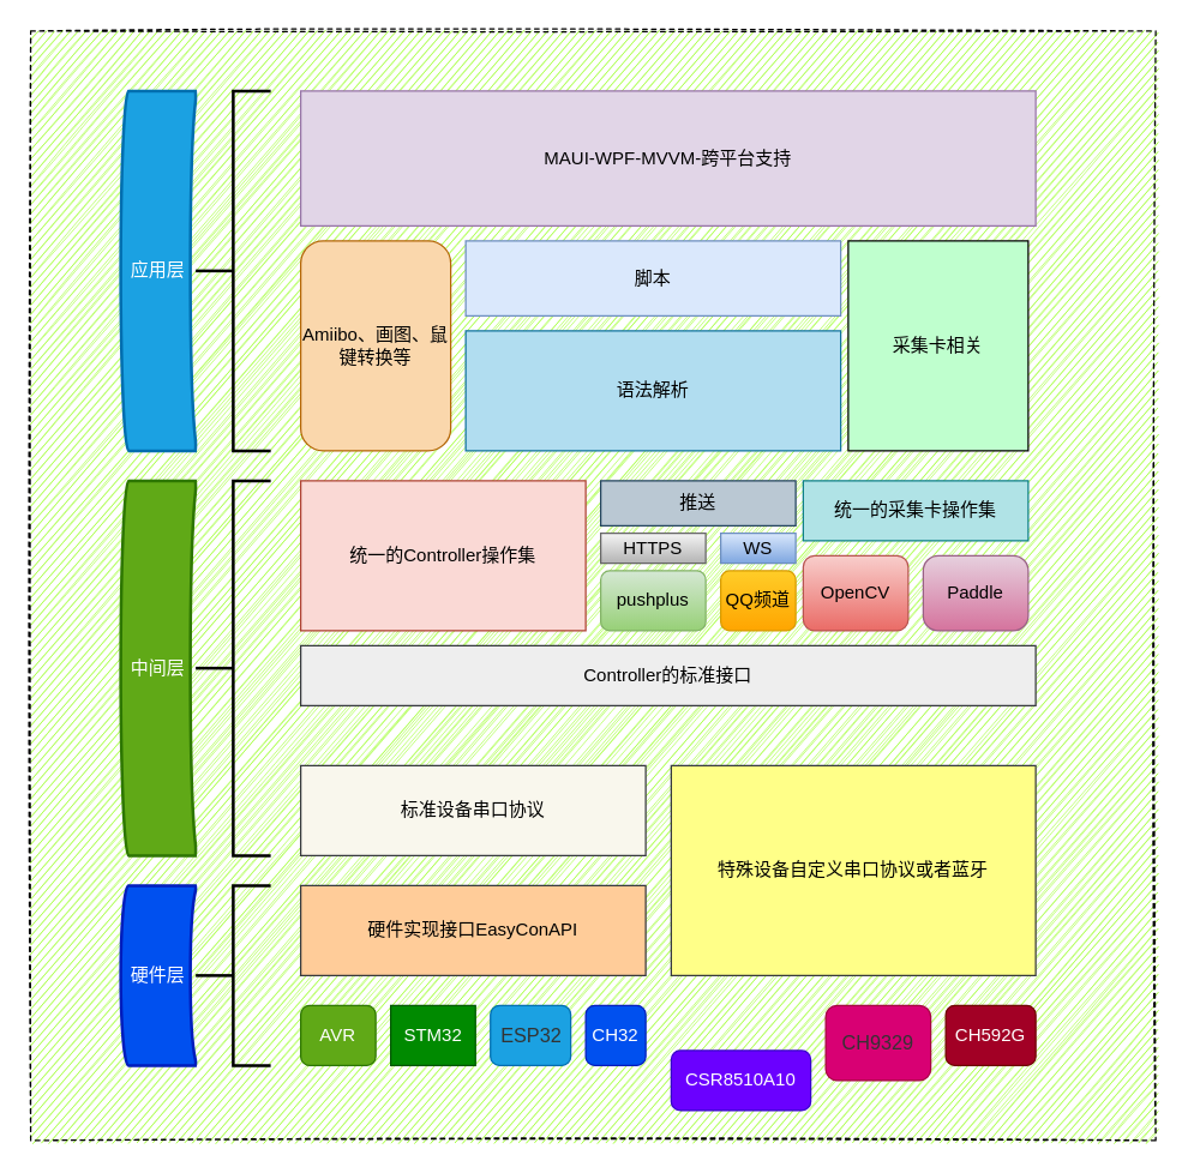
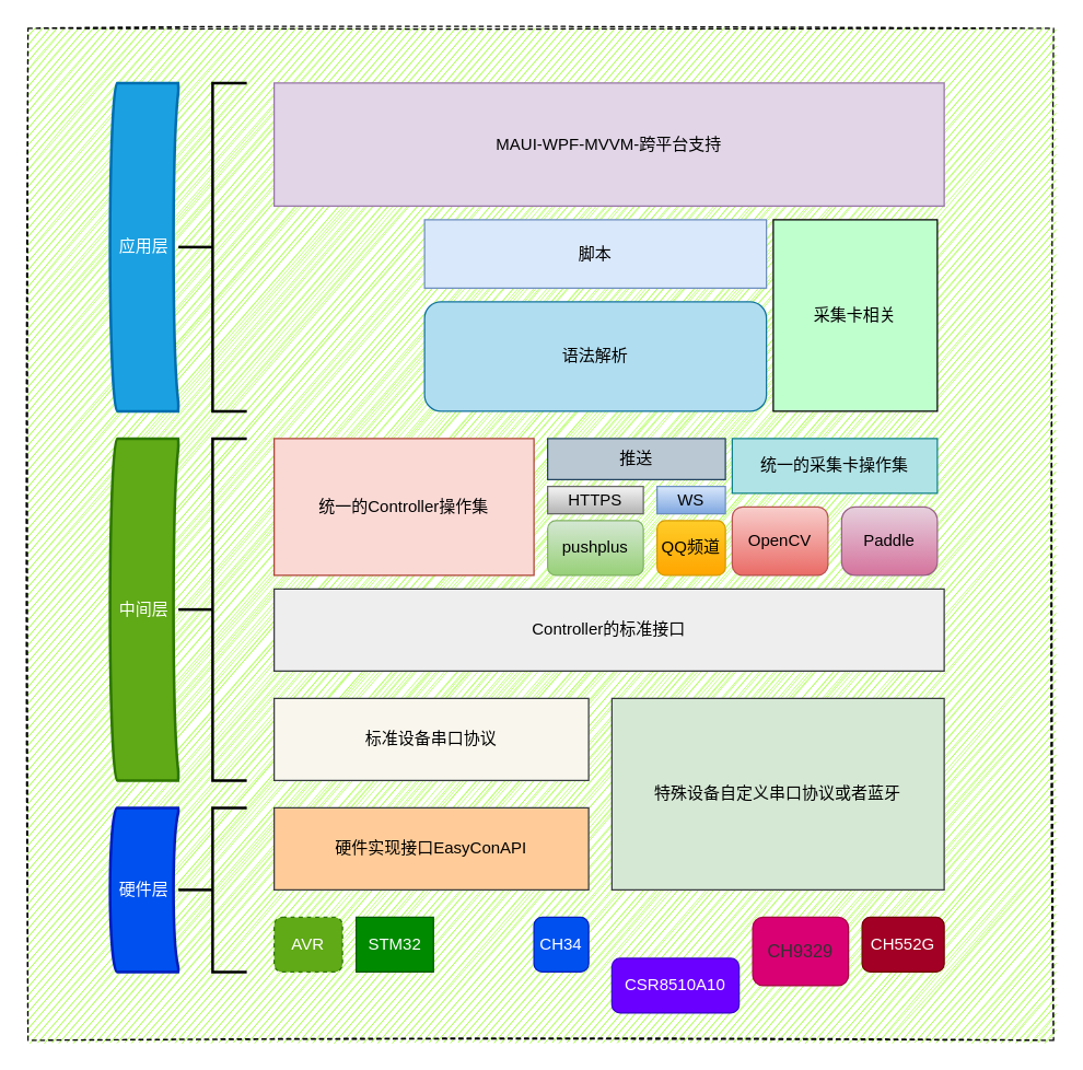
  <mxCell id="0" />
  <mxCell id="1" parent="0" />
  <mxCell id="2" value="" style="rounded=0;whiteSpace=wrap;html=1;dashed=1;movable=1;resizable=1;rotatable=1;deletable=1;editable=1;connectable=1;sketch=1;fillColor=#A1FF36;" vertex="1" parent="1"><mxGeometry x="20" y="20" width="750" height="740" as="geometry" /></mxCell>
  <mxCell id="3" value="MAUI-WPF-MVVM-跨平台支持" style="rounded=0;whiteSpace=wrap;html=1;fillColor=#e1d5e7;strokeColor=#9673a6;" vertex="1" parent="1"><mxGeometry x="200" y="60" width="490" height="90" as="geometry" /></mxCell>
  <mxCell id="4" value="标准设备串口协议" style="rounded=0;whiteSpace=wrap;html=1;fillColor=#f9f7ed;strokeColor=#36393d;" vertex="1" parent="1"><mxGeometry x="200" y="510" width="230" height="60" as="geometry" /></mxCell>
  <mxCell id="5" value="硬件实现接口EasyConAPI" style="rounded=0;whiteSpace=wrap;html=1;fillColor=#ffcc99;strokeColor=#36393d;" vertex="1" parent="1"><mxGeometry x="200" y="590" width="230" height="60" as="geometry" /></mxCell>
- <mxCell id="6" value="Controller的标准接口" style="rounded=0;whiteSpace=wrap;html=1;fillColor=#eeeeee;strokeColor=#36393d;" vertex="1" parent="1"><mxGeometry x="200" y="430" width="490" height="40" as="geometry" /></mxCell>
- <mxCell id="7" value="语法解析" style="rounded=0;whiteSpace=wrap;html=1;fillColor=#b1ddf0;strokeColor=#10739e;" vertex="1" parent="1"><mxGeometry x="310" y="220" width="250" height="80" as="geometry" /></mxCell>
+ <mxCell id="6" value="Controller的标准接口" style="rounded=0;whiteSpace=wrap;html=1;fillColor=#eeeeee;strokeColor=#36393d;" vertex="1" parent="1"><mxGeometry x="200" y="430" width="490" height="60" as="geometry" /></mxCell>
+ <mxCell id="7" value="语法解析" style="whiteSpace=wrap;html=1;fillColor=#b1ddf0;strokeColor=#10739e;rounded=1;" vertex="1" parent="1"><mxGeometry x="310" y="220" width="250" height="80" as="geometry" /></mxCell>
  <mxCell id="8" value="统一的Controller操作集" style="whiteSpace=wrap;html=1;rounded=0;fillColor=#fad9d5;strokeColor=#ae4132;" vertex="1" parent="1"><mxGeometry x="200" y="320" width="190" height="100" as="geometry" /></mxCell>
  <mxCell id="9" value="统一的采集卡操作集" style="rounded=0;whiteSpace=wrap;html=1;fillColor=#b0e3e6;strokeColor=#0e8088;" vertex="1" parent="1"><mxGeometry x="535" y="320" width="150" height="40" as="geometry" /></mxCell>
  <mxCell id="10" value="OpenCV" style="whiteSpace=wrap;html=1;rounded=1;fillColor=#f8cecc;gradientColor=#ea6b66;strokeColor=#b85450;" vertex="1" parent="1"><mxGeometry x="535" y="370" width="70" height="50" as="geometry" /></mxCell>
- <mxCell id="11" value="特殊设备自定义串口协议或者蓝牙" style="rounded=0;whiteSpace=wrap;html=1;fillColor=#ffff88;strokeColor=#36393d;" vertex="1" parent="1"><mxGeometry x="447" y="510" width="243" height="140" as="geometry" /></mxCell>
- <mxCell id="12" value="Amiibo、画图、鼠键转换等" style="rounded=1;whiteSpace=wrap;html=1;fillColor=#fad7ac;strokeColor=#b46504;" vertex="1" parent="1"><mxGeometry x="200" y="160" width="100" height="140" as="geometry" /></mxCell>
+ <mxCell id="11" value="特殊设备自定义串口协议或者蓝牙" style="rounded=0;whiteSpace=wrap;html=1;fillColor=#d5e8d4;strokeColor=#36393d;" vertex="1" parent="1"><mxGeometry x="447" y="510" width="243" height="140" as="geometry" /></mxCell>
  <mxCell id="13" value="脚本" style="rounded=0;whiteSpace=wrap;html=1;fillColor=#dae8fc;strokeColor=#6c8ebf;" vertex="1" parent="1"><mxGeometry x="310" y="160" width="250" height="50" as="geometry" /></mxCell>
  <mxCell id="14" value="推送" style="rounded=0;whiteSpace=wrap;html=1;fillColor=#bac8d3;strokeColor=#23445d;" vertex="1" parent="1"><mxGeometry x="400" y="320" width="130" height="30" as="geometry" /></mxCell>
  <mxCell id="15" value="Paddle" style="whiteSpace=wrap;html=1;rounded=1;fillColor=#e6d0de;gradientColor=#d5739d;strokeColor=#996185;arcSize=20;" vertex="1" parent="1"><mxGeometry x="615" y="370" width="70" height="50" as="geometry" /></mxCell>
  <mxCell id="16" value="pushplus" style="rounded=1;whiteSpace=wrap;html=1;fillColor=#d5e8d4;gradientColor=#97d077;strokeColor=#82b366;" vertex="1" parent="1"><mxGeometry x="400" y="380" width="70" height="40" as="geometry" /></mxCell>
  <mxCell id="17" value="QQ频道" style="rounded=1;whiteSpace=wrap;html=1;fillColor=#ffcd28;gradientColor=#ffa500;strokeColor=#d79b00;" vertex="1" parent="1"><mxGeometry x="480" y="380" width="50" height="40" as="geometry" /></mxCell>
  <mxCell id="18" value="CSR8510A10" style="whiteSpace=wrap;html=1;rounded=1;fillColor=#6a00ff;fontColor=#ffffff;strokeColor=#3700CC;" vertex="1" parent="1"><mxGeometry x="447" y="700" width="93" height="40" as="geometry" /></mxCell>
  <mxCell id="19" value="&lt;span style=&quot;text-align: start;&quot;&gt;&lt;font style=&quot;&quot; face=&quot;Arial, sans-serif&quot; color=&quot;#333333&quot;&gt;&lt;span style=&quot;font-size: 13px;&quot;&gt;CH9329&lt;/span&gt;&lt;/font&gt;&lt;br&gt;&lt;/span&gt;" style="whiteSpace=wrap;html=1;rounded=1;fillColor=#d80073;fontColor=#ffffff;strokeColor=#A50040;" vertex="1" parent="1"><mxGeometry x="550" y="670" width="70" height="50" as="geometry" /></mxCell>
- <mxCell id="20" value="CH592G" style="rounded=1;whiteSpace=wrap;html=1;fillColor=#a20025;fontColor=#ffffff;strokeColor=#6F0000;" vertex="1" parent="1"><mxGeometry x="630" y="670" width="60" height="40" as="geometry" /></mxCell>
+ <mxCell id="20" value="CH552G" style="rounded=1;whiteSpace=wrap;html=1;fillColor=#a20025;fontColor=#ffffff;strokeColor=#6F0000;" vertex="1" parent="1"><mxGeometry x="630" y="670" width="60" height="40" as="geometry" /></mxCell>
  <mxCell id="21" value="STM32" style="whiteSpace=wrap;html=1;fillColor=#008a00;fontColor=#ffffff;strokeColor=#005700;rounded=0;" vertex="1" parent="1"><mxGeometry x="260" y="670" width="56.5" height="40" as="geometry" /></mxCell>
- <mxCell id="22" value="&lt;span style=&quot;color: rgb(51, 51, 51); font-family: Arial, sans-serif; font-size: 13px; text-align: start;&quot;&gt;ESP32&lt;br&gt;&lt;/span&gt;" style="whiteSpace=wrap;html=1;rounded=1;fillColor=#1ba1e2;fontColor=#ffffff;strokeColor=#006EAF;" vertex="1" parent="1"><mxGeometry x="326.5" y="670" width="53.5" height="40" as="geometry" /></mxCell>
- <mxCell id="23" value="CH32" style="rounded=1;whiteSpace=wrap;html=1;fillColor=#0050ef;fontColor=#ffffff;strokeColor=#001DBC;" vertex="1" parent="1"><mxGeometry x="390" y="670" width="40" height="40" as="geometry" /></mxCell>
- <mxCell id="24" value="AVR" style="whiteSpace=wrap;html=1;rounded=1;fillColor=#60a917;fontColor=#ffffff;strokeColor=#2D7600;" vertex="1" parent="1"><mxGeometry x="200" y="670" width="50" height="40" as="geometry" /></mxCell>
+ <mxCell id="23" value="CH34" style="rounded=1;whiteSpace=wrap;html=1;fillColor=#0050ef;fontColor=#ffffff;strokeColor=#001DBC;" vertex="1" parent="1"><mxGeometry x="390" y="670" width="40" height="40" as="geometry" /></mxCell>
+ <mxCell id="24" value="AVR" style="whiteSpace=wrap;html=1;rounded=1;fillColor=#60a917;fontColor=#ffffff;strokeColor=#2D7600;dashed=1;" vertex="1" parent="1"><mxGeometry x="200" y="670" width="50" height="40" as="geometry" /></mxCell>
  <mxCell id="25" value="HTTPS" style="rounded=0;whiteSpace=wrap;html=1;fillColor=#f5f5f5;gradientColor=#b3b3b3;strokeColor=#666666;" vertex="1" parent="1"><mxGeometry x="400" y="355" width="70" height="20" as="geometry" /></mxCell>
  <mxCell id="26" value="WS" style="rounded=0;whiteSpace=wrap;html=1;fillColor=#dae8fc;gradientColor=#7ea6e0;strokeColor=#6c8ebf;" vertex="1" parent="1"><mxGeometry x="480" y="355" width="50" height="20" as="geometry" /></mxCell>
  <mxCell id="27" value="" style="strokeWidth=2;html=1;shape=mxgraph.flowchart.annotation_2;align=left;labelPosition=right;pointerEvents=1;rounded=1;labelBackgroundColor=none;" vertex="1" parent="1"><mxGeometry x="130" y="590" width="50" height="120" as="geometry" /></mxCell>
  <mxCell id="28" value="" style="strokeWidth=2;html=1;shape=mxgraph.flowchart.annotation_2;align=left;labelPosition=right;pointerEvents=1;rounded=1;labelBackgroundColor=none;" vertex="1" parent="1"><mxGeometry x="130" y="320" width="50" height="250" as="geometry" /></mxCell>
  <mxCell id="29" value="" style="strokeWidth=2;html=1;shape=mxgraph.flowchart.annotation_2;align=left;labelPosition=right;pointerEvents=1;rounded=1;labelBackgroundColor=none;" vertex="1" parent="1"><mxGeometry x="130" y="60" width="50" height="240" as="geometry" /></mxCell>
  <mxCell id="30" value="硬件层" style="strokeWidth=2;html=1;shape=mxgraph.flowchart.stored_data;whiteSpace=wrap;rounded=1;labelBackgroundColor=none;fillColor=#0050ef;fontColor=#ffffff;strokeColor=#001DBC;" vertex="1" parent="1"><mxGeometry x="80" y="590" width="50" height="120" as="geometry" /></mxCell>
  <mxCell id="31" value="中间层" style="strokeWidth=2;html=1;shape=mxgraph.flowchart.stored_data;whiteSpace=wrap;rounded=1;labelBackgroundColor=none;fillColor=#60a917;fontColor=#ffffff;strokeColor=#2D7600;" vertex="1" parent="1"><mxGeometry x="80" y="320" width="50" height="250" as="geometry" /></mxCell>
  <mxCell id="32" value="应用层" style="strokeWidth=2;html=1;shape=mxgraph.flowchart.stored_data;whiteSpace=wrap;rounded=1;labelBackgroundColor=none;fillColor=#1ba1e2;fontColor=#ffffff;strokeColor=#006EAF;" vertex="1" parent="1"><mxGeometry x="80" y="60" width="50" height="240" as="geometry" /></mxCell>
  <mxCell id="33" value="采集卡相关" style="rounded=0;whiteSpace=wrap;html=1;labelBackgroundColor=none;fillColor=#BFFFCE;" vertex="1" parent="1"><mxGeometry x="565" y="160" width="120" height="140" as="geometry" /></mxCell>
